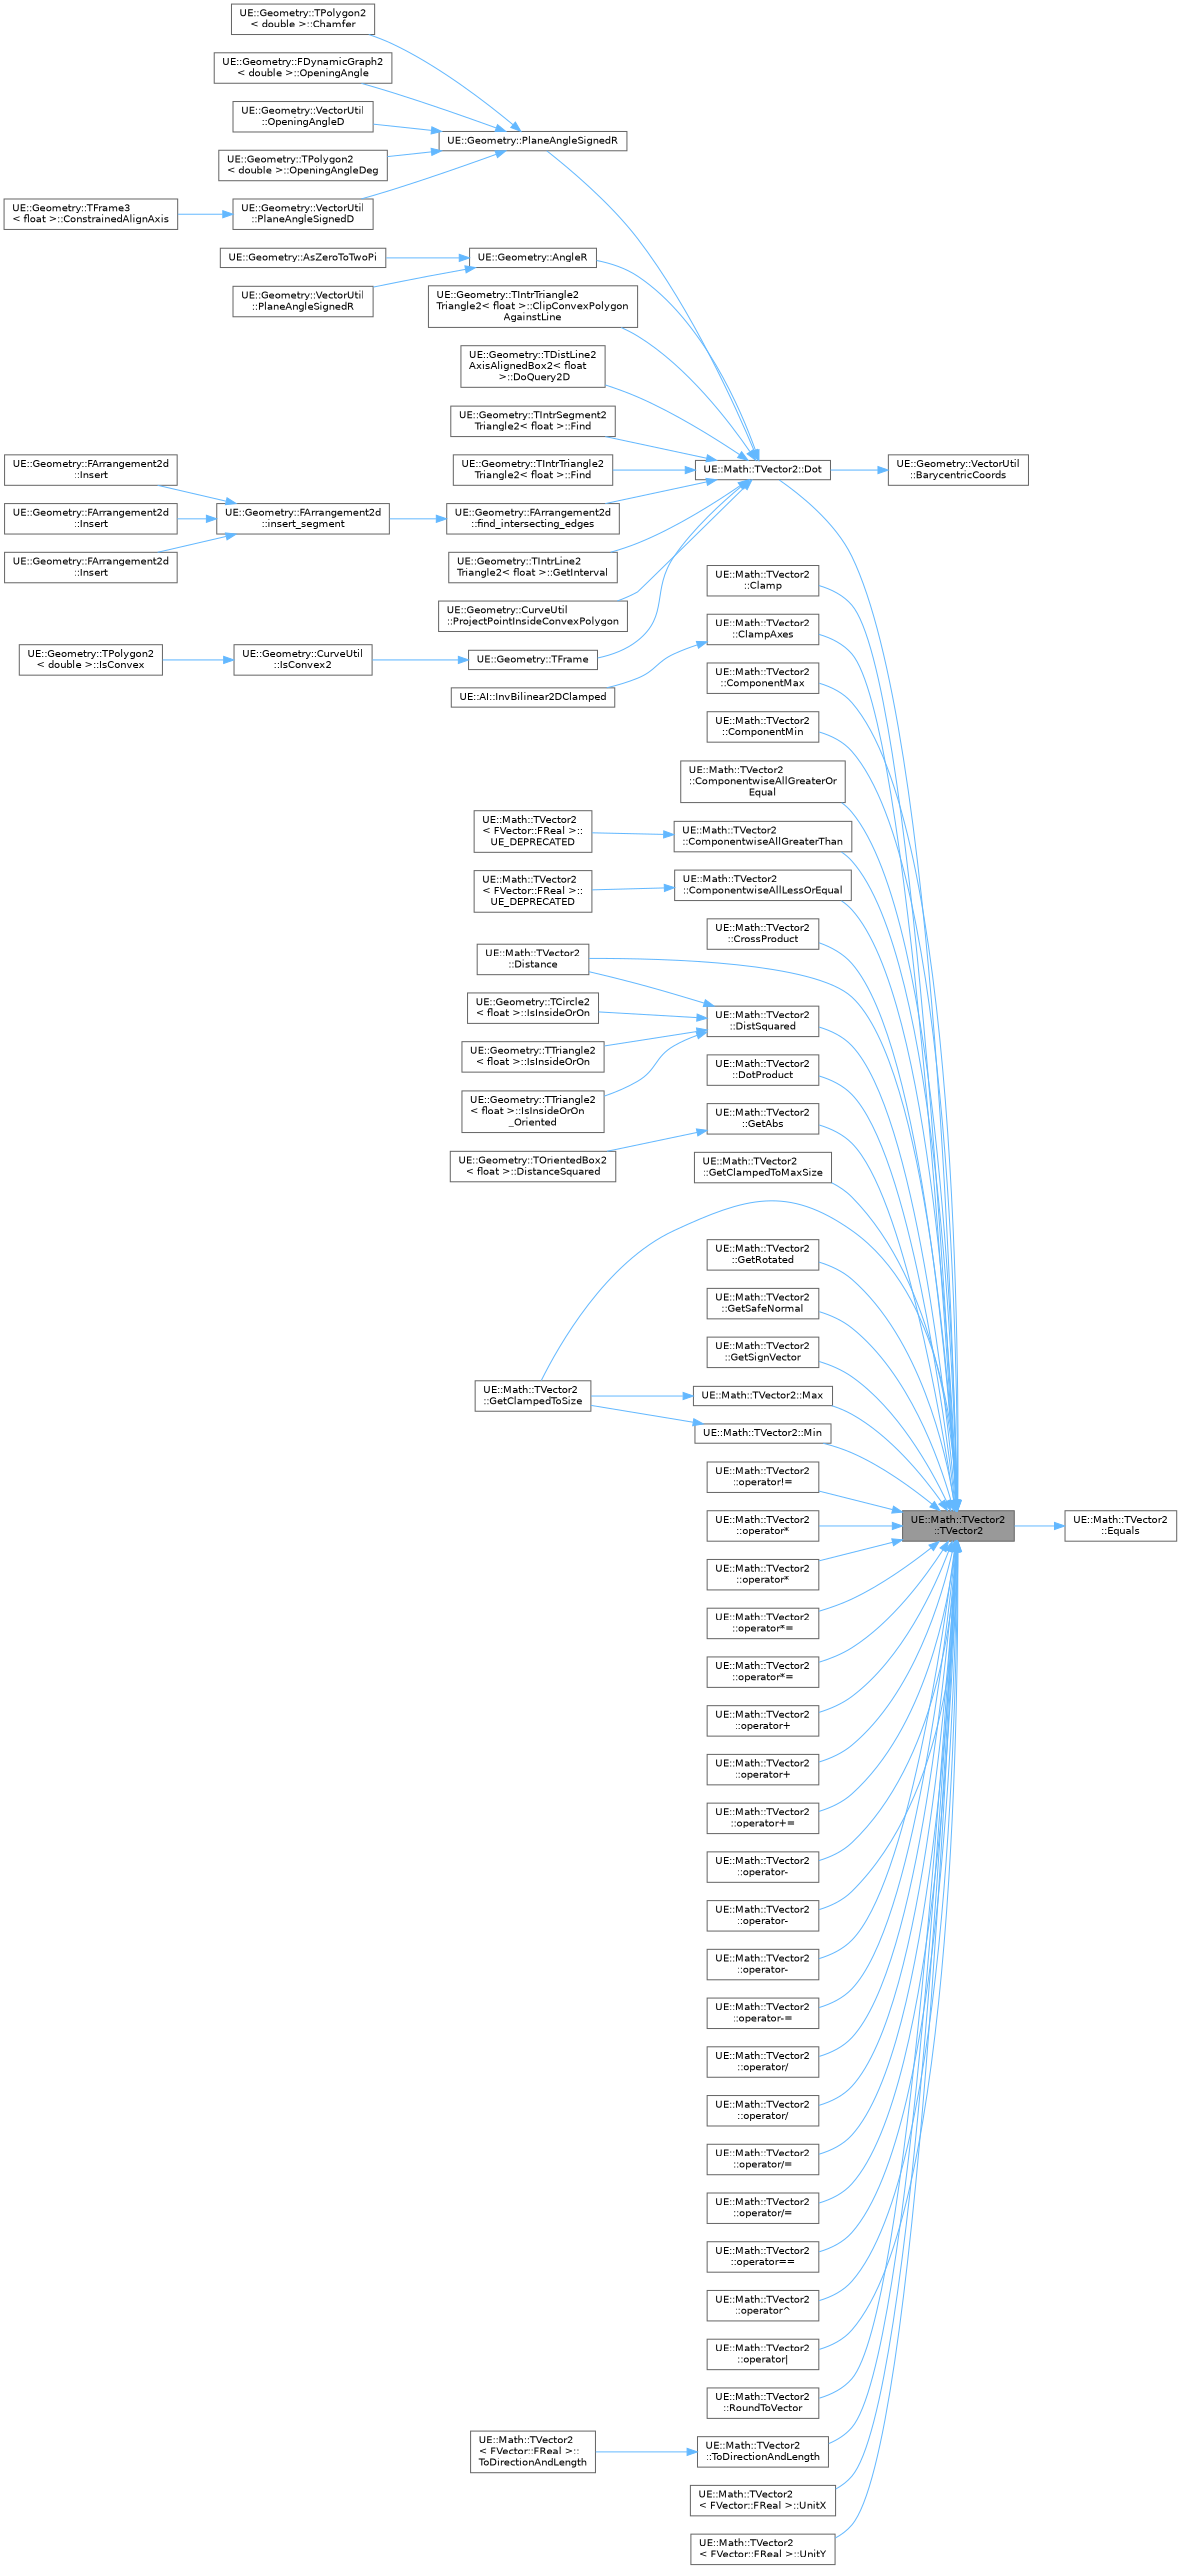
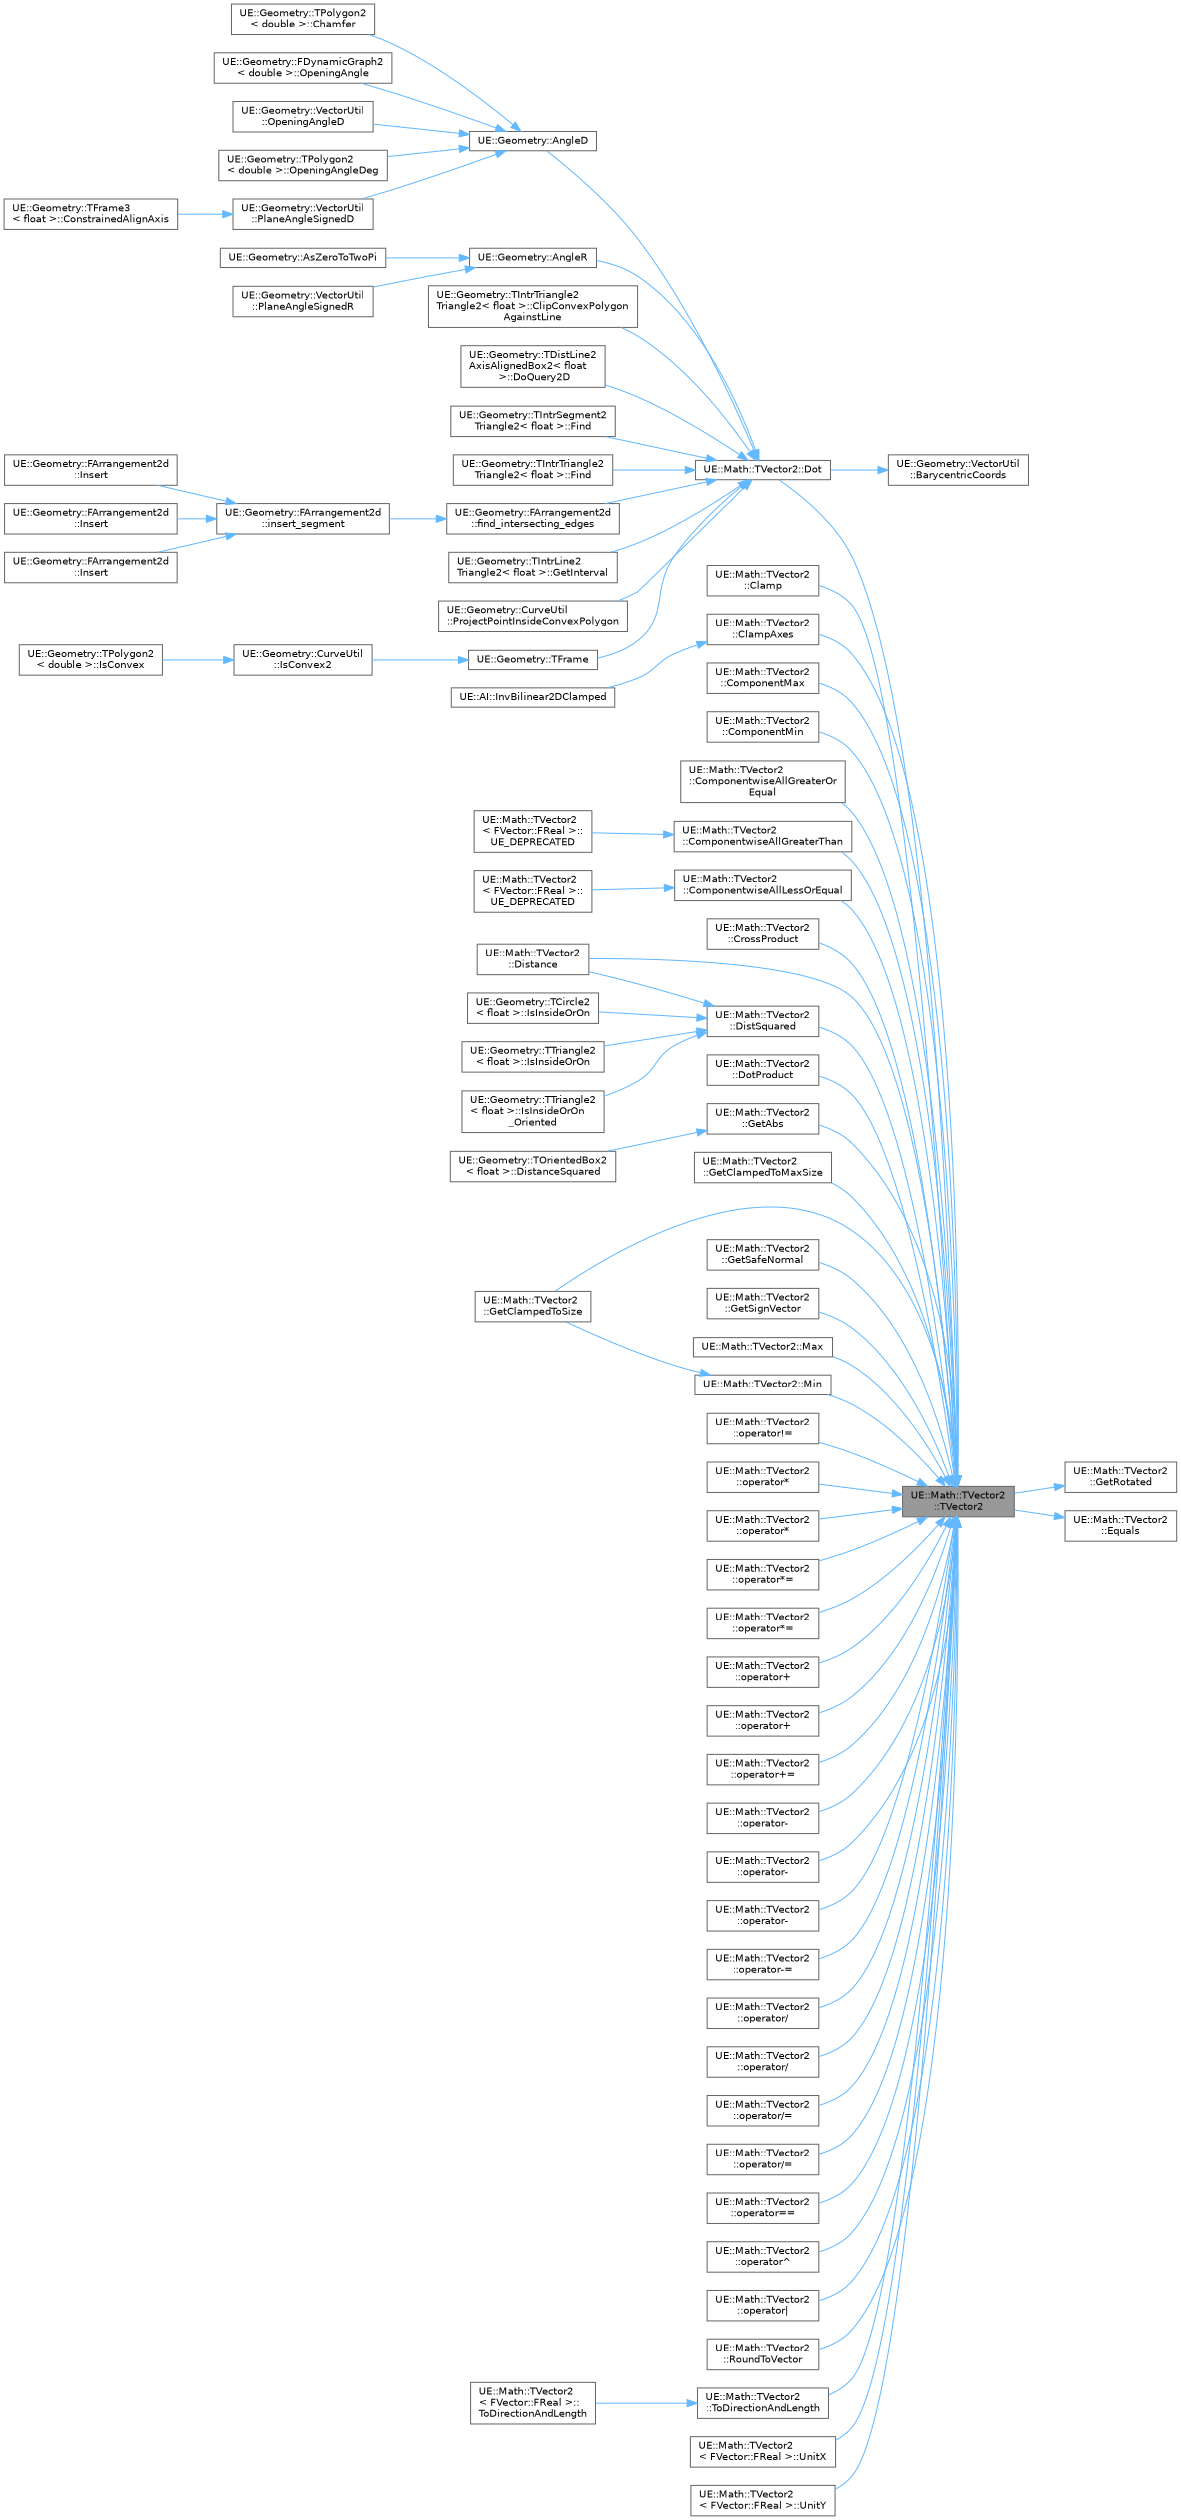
  digraph {
    rankdir=RL
    node [color=grey40 fillcolor=white fontname=Helvetica fontsize=10 shape=box style=filled]
    edge [color=steelblue1 dir=back fontname=Helvetica fontsize=10 labelfontname=Helvetica labelfontsize=10 style=solid]
    n1 [color=gray40 fillcolor=grey60 fontcolor=black height=0.2 label="UE::Math::TVector2\l::TVector2" width=0.4]
    n2 [height=0.2 label="UE::Math::TVector2\l::Clamp" width=0.4]
    n3 [height=0.2 label="UE::Math::TVector2\l::ClampAxes" width=0.4]
    n4 [height=0.2 label="UE::Math::TVector2\l::ComponentMax" width=0.4]
    n5 [height=0.2 label="UE::Math::TVector2\l::ComponentMin" width=0.4]
    n6 [height=0.2 label="UE::Math::TVector2\l::ComponentwiseAllGreaterOr\lEqual" width=0.4]
    n7 [height=0.2 label="UE::Math::TVector2\l::ComponentwiseAllGreaterThan" width=0.4]
    n8 [height=0.2 label="UE::Math::TVector2\l::ComponentwiseAllLessOrEqual" width=0.4]
    n9 [height=0.2 label="UE::Math::TVector2\l::CrossProduct" width=0.4]
    n10 [height=0.2 label="UE::Math::TVector2\l::Distance" width=0.4]
    n11 [height=0.2 label="UE::Math::TVector2\l::DistSquared" width=0.4]
    n12 [height=0.2 label="UE::Math::TVector2::Dot" width=0.4]
    n13 [height=0.2 label="UE::Math::TVector2\l::DotProduct" width=0.4]
    n14 [height=0.2 label="UE::Math::TVector2\l::GetAbs" width=0.4]
    n15 [height=0.2 label="UE::Math::TVector2\l::GetClampedToMaxSize" width=0.4]
    n16 [height=0.2 label="UE::Math::TVector2\l::GetClampedToSize" width=0.4]
    n17 [height=0.2 label="UE::Math::TVector2\l::GetRotated" width=0.4]
    n18 [height=0.2 label="UE::Math::TVector2\l::GetSafeNormal" width=0.4]
    n19 [height=0.2 label="UE::Math::TVector2\l::GetSignVector" width=0.4]
    n20 [height=0.2 label="UE::Math::TVector2::Max" width=0.4]
    n21 [height=0.2 label="UE::Math::TVector2::Min" width=0.4]
    n22 [height=0.2 label="UE::Math::TVector2\l::operator!=" width=0.4]
    n23 [height=0.2 label="UE::Math::TVector2\l::operator*" width=0.4]
    n24 [height=0.2 label="UE::Math::TVector2\l::operator*" width=0.4]
    n25 [height=0.2 label="UE::Math::TVector2\l::operator*=" width=0.4]
    n26 [height=0.2 label="UE::Math::TVector2\l::operator*=" width=0.4]
    n27 [height=0.2 label="UE::Math::TVector2\l::operator+" width=0.4]
    n28 [height=0.2 label="UE::Math::TVector2\l::operator+" width=0.4]
    n29 [height=0.2 label="UE::Math::TVector2\l::operator+=" width=0.4]
    n30 [height=0.2 label="UE::Math::TVector2\l::operator-" width=0.4]
    n31 [height=0.2 label="UE::Math::TVector2\l::operator-" width=0.4]
    n32 [height=0.2 label="UE::Math::TVector2\l::operator-" width=0.4]
    n33 [height=0.2 label="UE::Math::TVector2\l::operator-=" width=0.4]
    n34 [height=0.2 label="UE::Math::TVector2\l::operator/" width=0.4]
    n35 [height=0.2 label="UE::Math::TVector2\l::operator/" width=0.4]
    n36 [height=0.2 label="UE::Math::TVector2\l::operator/=" width=0.4]
    n37 [height=0.2 label="UE::Math::TVector2\l::operator/=" width=0.4]
    n38 [height=0.2 label="UE::Math::TVector2\l::operator==" width=0.4]
    n39 [height=0.2 label="UE::Math::TVector2\l::operator^" width=0.4]
    n40 [height=0.2 label="UE::Math::TVector2\l::operator\|" width=0.4]
    n41 [height=0.2 label="UE::Math::TVector2\l::RoundToVector" width=0.4]
    n42 [height=0.2 label="UE::Math::TVector2\l::ToDirectionAndLength" width=0.4]
    n43 [height=0.2 label="UE::Math::TVector2\l\< FVector::FReal \>::UnitX" width=0.4]
    n44 [height=0.2 label="UE::Math::TVector2\l\< FVector::FReal \>::UnitY" width=0.4]
    n45 [height=0.2 label="UE::AI::InvBilinear2DClamped" width=0.4]
    n46 [height=0.2 label="UE::Math::TVector2\l\< FVector::FReal \>::\lUE_DEPRECATED" width=0.4]
    n47 [height=0.2 label="UE::Math::TVector2\l\< FVector::FReal \>::\lUE_DEPRECATED" width=0.4]
    n48 [height=0.2 label="UE::Geometry::TCircle2\l\< float \>::IsInsideOrOn" width=0.4]
    n49 [height=0.2 label="UE::Geometry::TTriangle2\l\< float \>::IsInsideOrOn" width=0.4]
    n50 [height=0.2 label="UE::Geometry::TTriangle2\l\< float \>::IsInsideOrOn\l_Oriented" width=0.4]
-   n51 [height=0.2 label="UE::Geometry::PlaneAngleSignedR" width=0.4]
+   n51 [height=0.2 label="UE::Geometry::AngleD" width=0.4]
    n52 [height=0.2 label="UE::Geometry::AngleR" width=0.4]
    n53 [height=0.2 label="UE::Geometry::TIntrTriangle2\lTriangle2\< float \>::ClipConvexPolygon\lAgainstLine" width=0.4]
    n54 [height=0.2 label="UE::Geometry::TDistLine2\lAxisAlignedBox2\< float\l \>::DoQuery2D" width=0.4]
    n55 [height=0.2 label="UE::Geometry::TIntrSegment2\lTriangle2\< float \>::Find" width=0.4]
    n56 [height=0.2 label="UE::Geometry::TIntrTriangle2\lTriangle2\< float \>::Find" width=0.4]
    n57 [height=0.2 label="UE::Geometry::FArrangement2d\l::find_intersecting_edges" width=0.4]
    n58 [height=0.2 label="UE::Geometry::TIntrLine2\lTriangle2\< float \>::GetInterval" width=0.4]
    n59 [height=0.2 label="UE::Geometry::CurveUtil\l::ProjectPointInsideConvexPolygon" width=0.4]
    n60 [height=0.2 label="UE::Geometry::TFrame" width=0.4]
    n61 [height=0.2 label="UE::Math::TVector2\l::Equals" width=0.4]
    n62 [height=0.2 label="UE::Geometry::TOrientedBox2\l\< float \>::DistanceSquared" width=0.4]
    n63 [height=0.2 label="UE::Math::TVector2\l\< FVector::FReal \>::\lToDirectionAndLength" width=0.4]
    n64 [height=0.2 label="UE::Geometry::TPolygon2\l\< double \>::Chamfer" width=0.4]
    n65 [height=0.2 label="UE::Geometry::FDynamicGraph2\l\< double \>::OpeningAngle" width=0.4]
    n66 [height=0.2 label="UE::Geometry::VectorUtil\l::OpeningAngleD" width=0.4]
    n67 [height=0.2 label="UE::Geometry::TPolygon2\l\< double \>::OpeningAngleDeg" width=0.4]
    n68 [height=0.2 label="UE::Geometry::VectorUtil\l::PlaneAngleSignedD" width=0.4]
    n69 [height=0.2 label="UE::Geometry::AsZeroToTwoPi" width=0.4]
    n70 [height=0.2 label="UE::Geometry::VectorUtil\l::PlaneAngleSignedR" width=0.4]
    n71 [height=0.2 label="UE::Geometry::VectorUtil\l::BarycentricCoords" width=0.4]
    n72 [height=0.2 label="UE::Geometry::FArrangement2d\l::insert_segment" width=0.4]
    n73 [height=0.2 label="UE::Geometry::CurveUtil\l::IsConvex2" width=0.4]
    n74 [height=0.2 label="UE::Geometry::TFrame3\l\< float \>::ConstrainedAlignAxis" width=0.4]
    n75 [height=0.2 label="UE::Geometry::FArrangement2d\l::Insert" width=0.4]
    n76 [height=0.2 label="UE::Geometry::FArrangement2d\l::Insert" width=0.4]
    n77 [height=0.2 label="UE::Geometry::FArrangement2d\l::Insert" width=0.4]
    n78 [height=0.2 label="UE::Geometry::TPolygon2\l\< double \>::IsConvex" width=0.4]
    n1 -> n2
    n1 -> n3
    n1 -> n4
    n1 -> n5
    n1 -> n6
    n1 -> n7
    n1 -> n8
    n1 -> n9
    n1 -> n10
    n1 -> n11
    n1 -> n12
    n1 -> n13
    n1 -> n14
    n1 -> n15
    n1 -> n16
-   n1 -> n17
+   n17 -> n1
    n1 -> n18
    n1 -> n19
    n1 -> n20
    n1 -> n21
    n1 -> n22
    n1 -> n23
    n1 -> n24
    n1 -> n25
    n1 -> n26
    n1 -> n27
    n1 -> n28
    n1 -> n29
    n1 -> n30
    n1 -> n31
    n1 -> n32
    n1 -> n33
    n1 -> n34
    n1 -> n35
    n1 -> n36
    n1 -> n37
    n1 -> n38
    n1 -> n39
    n1 -> n40
    n1 -> n41
    n1 -> n42
    n1 -> n43
    n1 -> n44
    n3 -> n45
    n7 -> n46
    n8 -> n47
    n11 -> n10
    n11 -> n48
    n11 -> n49
    n11 -> n50
    n12 -> n51
    n12 -> n52
    n12 -> n53
    n12 -> n54
    n12 -> n55
    n12 -> n56
    n12 -> n57
    n12 -> n58
    n12 -> n59
    n12 -> n60
    n14 -> n62
-   n20 -> n16
    n21 -> n16
    n42 -> n63
    n51 -> n64
    n51 -> n65
    n51 -> n66
    n51 -> n67
    n51 -> n68
    n52 -> n69
    n52 -> n70
    n57 -> n72
    n60 -> n73
    n61 -> n1
    n68 -> n74
    n71 -> n12
    n72 -> n75
    n72 -> n76
    n72 -> n77
    n73 -> n78
  }
